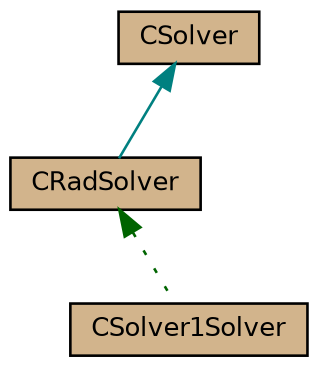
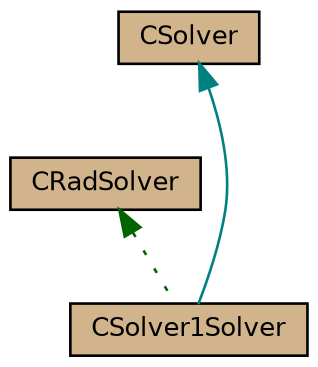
  digraph {
    node [color=black fillcolor=tan fontname=Helvetica fontsize=10 shape=record style=filled]
    edge [dir=back fontname=Helvetica fontsize=10 labelfontname=Helvetica labelfontsize=10]
    n1 [fontcolor=black height=0.2 label=CRadSolver width=0.4]
    n2 [height=0.2 label=CSolver1Solver width=0.4]
    n3 [height=0.2 label=CSolver width=0.4]
    n1 -> n2 [color=darkgreen style=dotted]
-   n3 -> n1 [color=teal style=solid]
+   n3 -> n2 [color=teal style=solid]
  }
